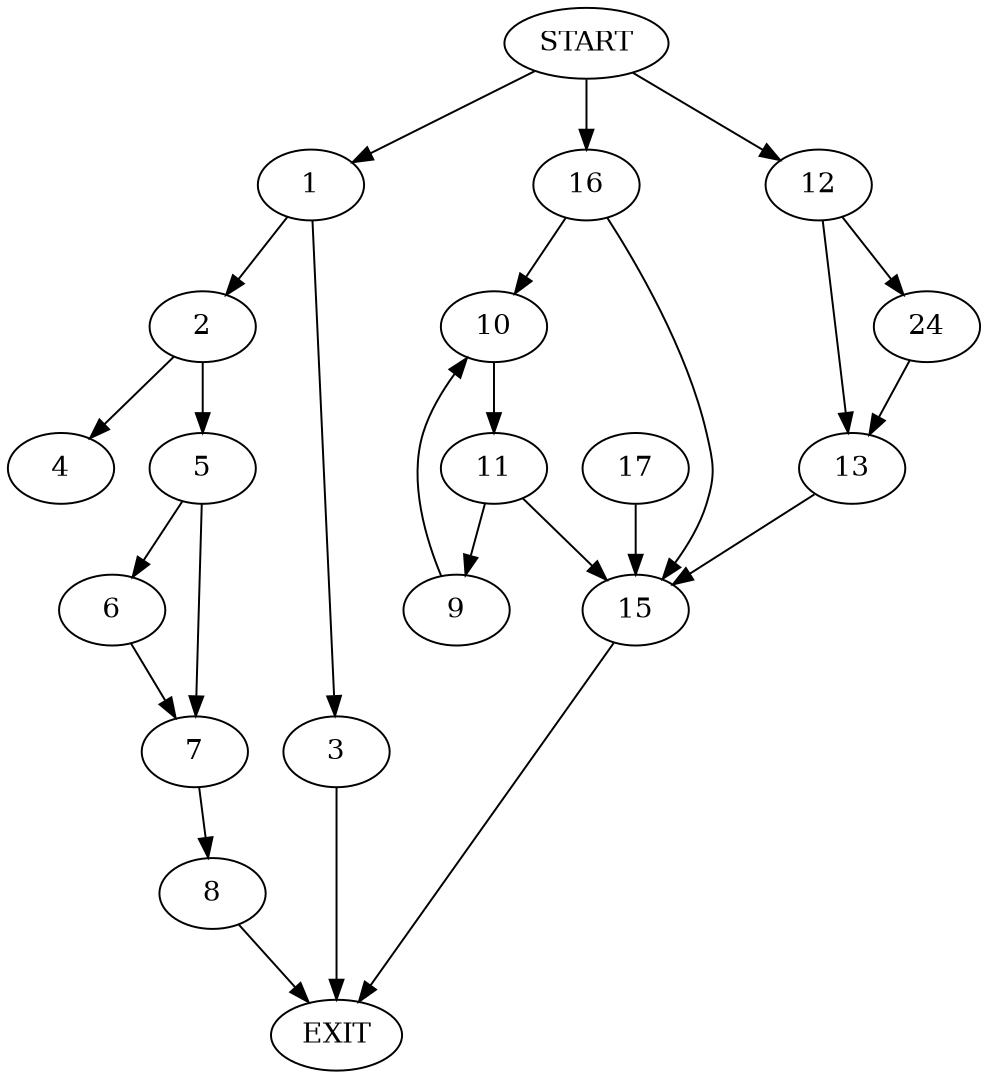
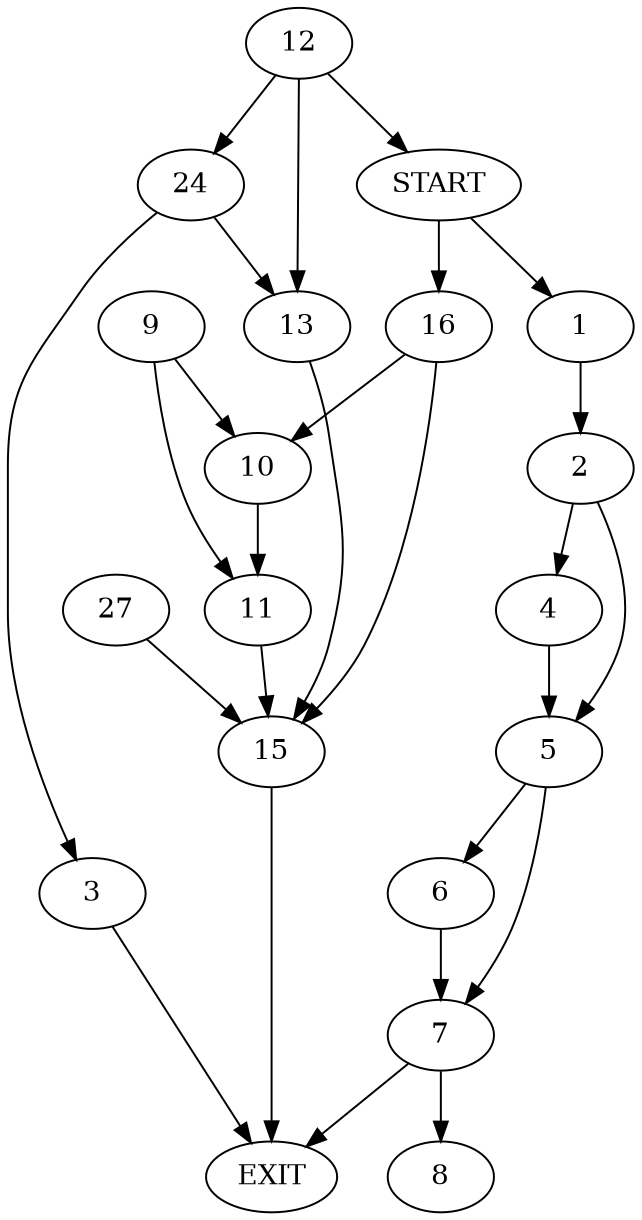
  digraph {
    n1 [label=START]
    1
    12
    16
    2
    3
    13
    n8 [label=24]
    10
    15
    n11 [label=EXIT]
    4
    5
    6
    7
    8
    9
    11
-   17
+   17 [label=27]
    n1 -> 1
-   n1 -> 12
+   12 -> n1
    n1 -> 16
    1 -> 2
-   1 -> 3
+   n8 -> 3
    12 -> 13
    12 -> n8
    16 -> 10
    16 -> 15
    2 -> 4
    2 -> 5
    3 -> n11
    13 -> 15
    n8 -> 13
    10 -> 11
    15 -> n11
+   4 -> 5
    5 -> 6
    5 -> 7
    6 -> 7
    7 -> 8
-   8 -> n11
+   7 -> n11
    9 -> 10
-   11 -> 9
+   9 -> 11
    11 -> 15
    17 -> 15
  }
